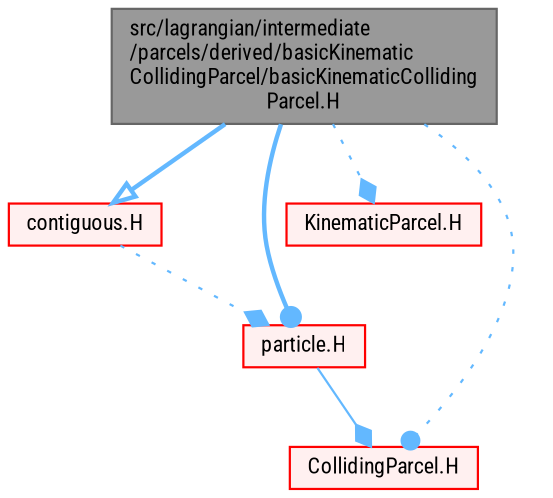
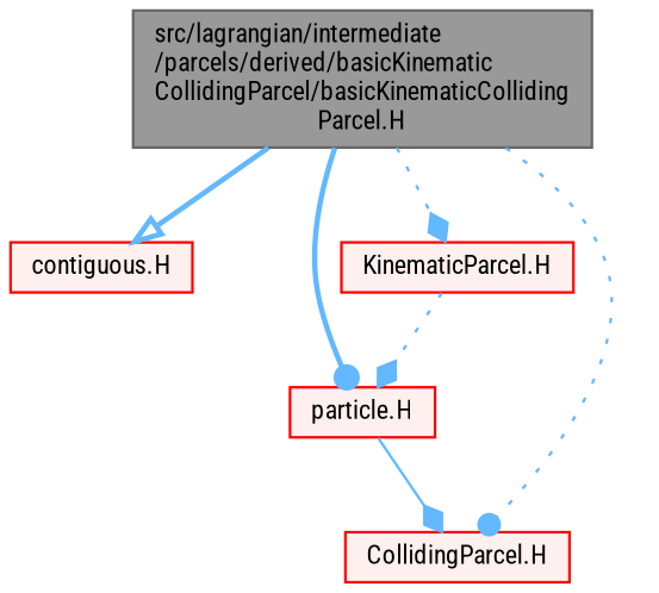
  digraph {
    fontname="Roboto Condensed"
    node [color=red fillcolor="#FFF0F0" fontname="Roboto Condensed" fontsize=10 shape=box style=filled]
    edge [arrowhead=diamond color=steelblue1 fontname="Roboto Condensed" fontsize=10 labelfontname=Helvetica labelfontsize=10 style=dotted]
    n1 [color=gray40 fillcolor=grey60 fontcolor=black height=0.2 label="src/lagrangian/intermediate\l/parcels/derived/basicKinematic\lCollidingParcel/basicKinematicColliding\lParcel.H" width=0.4]
    n2 [height=0.2 label="contiguous.H" width=0.4]
    n3 [height=0.2 label="particle.H" width=0.4]
    n4 [height=0.2 label="KinematicParcel.H" width=0.4]
    n5 [height=0.2 label="CollidingParcel.H" width=0.4]
    n1 -> n2 [arrowhead=onormal style=bold]
    n1 -> n3 [arrowhead=dot style=bold]
    n1 -> n4
    n1 -> n5 [arrowhead=dot]
    n3 -> n5 [style=solid]
-   n2 -> n3
+   n4 -> n3
  }
